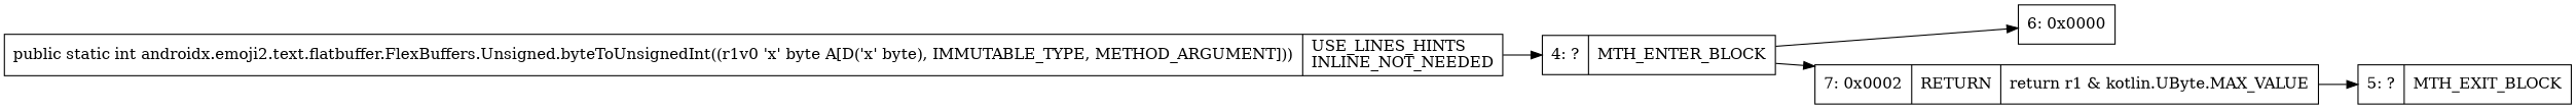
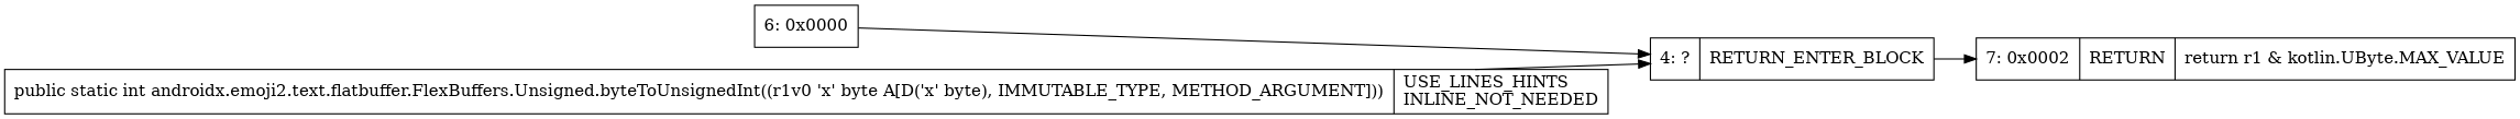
  digraph {
    rankdir=LR
    node [shape=record]
-   n1 [label="{4\:\ ?|MTH_ENTER_BLOCK\l}"]
+   n1 [label="{4\:\ ?|RETURN_ENTER_BLOCK\l}"]
    n2 [label="{6\:\ 0x0000}"]
    n3 [label="{7\:\ 0x0002|RETURN\l|return r1 & kotlin.UByte.MAX_VALUE\l}"]
-   n4 [label="{5\:\ ?|MTH_EXIT_BLOCK\l}"]
    n5 [label="{public static int androidx.emoji2.text.flatbuffer.FlexBuffers.Unsigned.byteToUnsignedInt((r1v0 'x' byte A[D('x' byte), IMMUTABLE_TYPE, METHOD_ARGUMENT]))  | USE_LINES_HINTS\lINLINE_NOT_NEEDED\l}"]
-   n1 -> n2
+   n2 -> n1
    n1 -> n3
-   n3 -> n4
    n5 -> n1
  }
